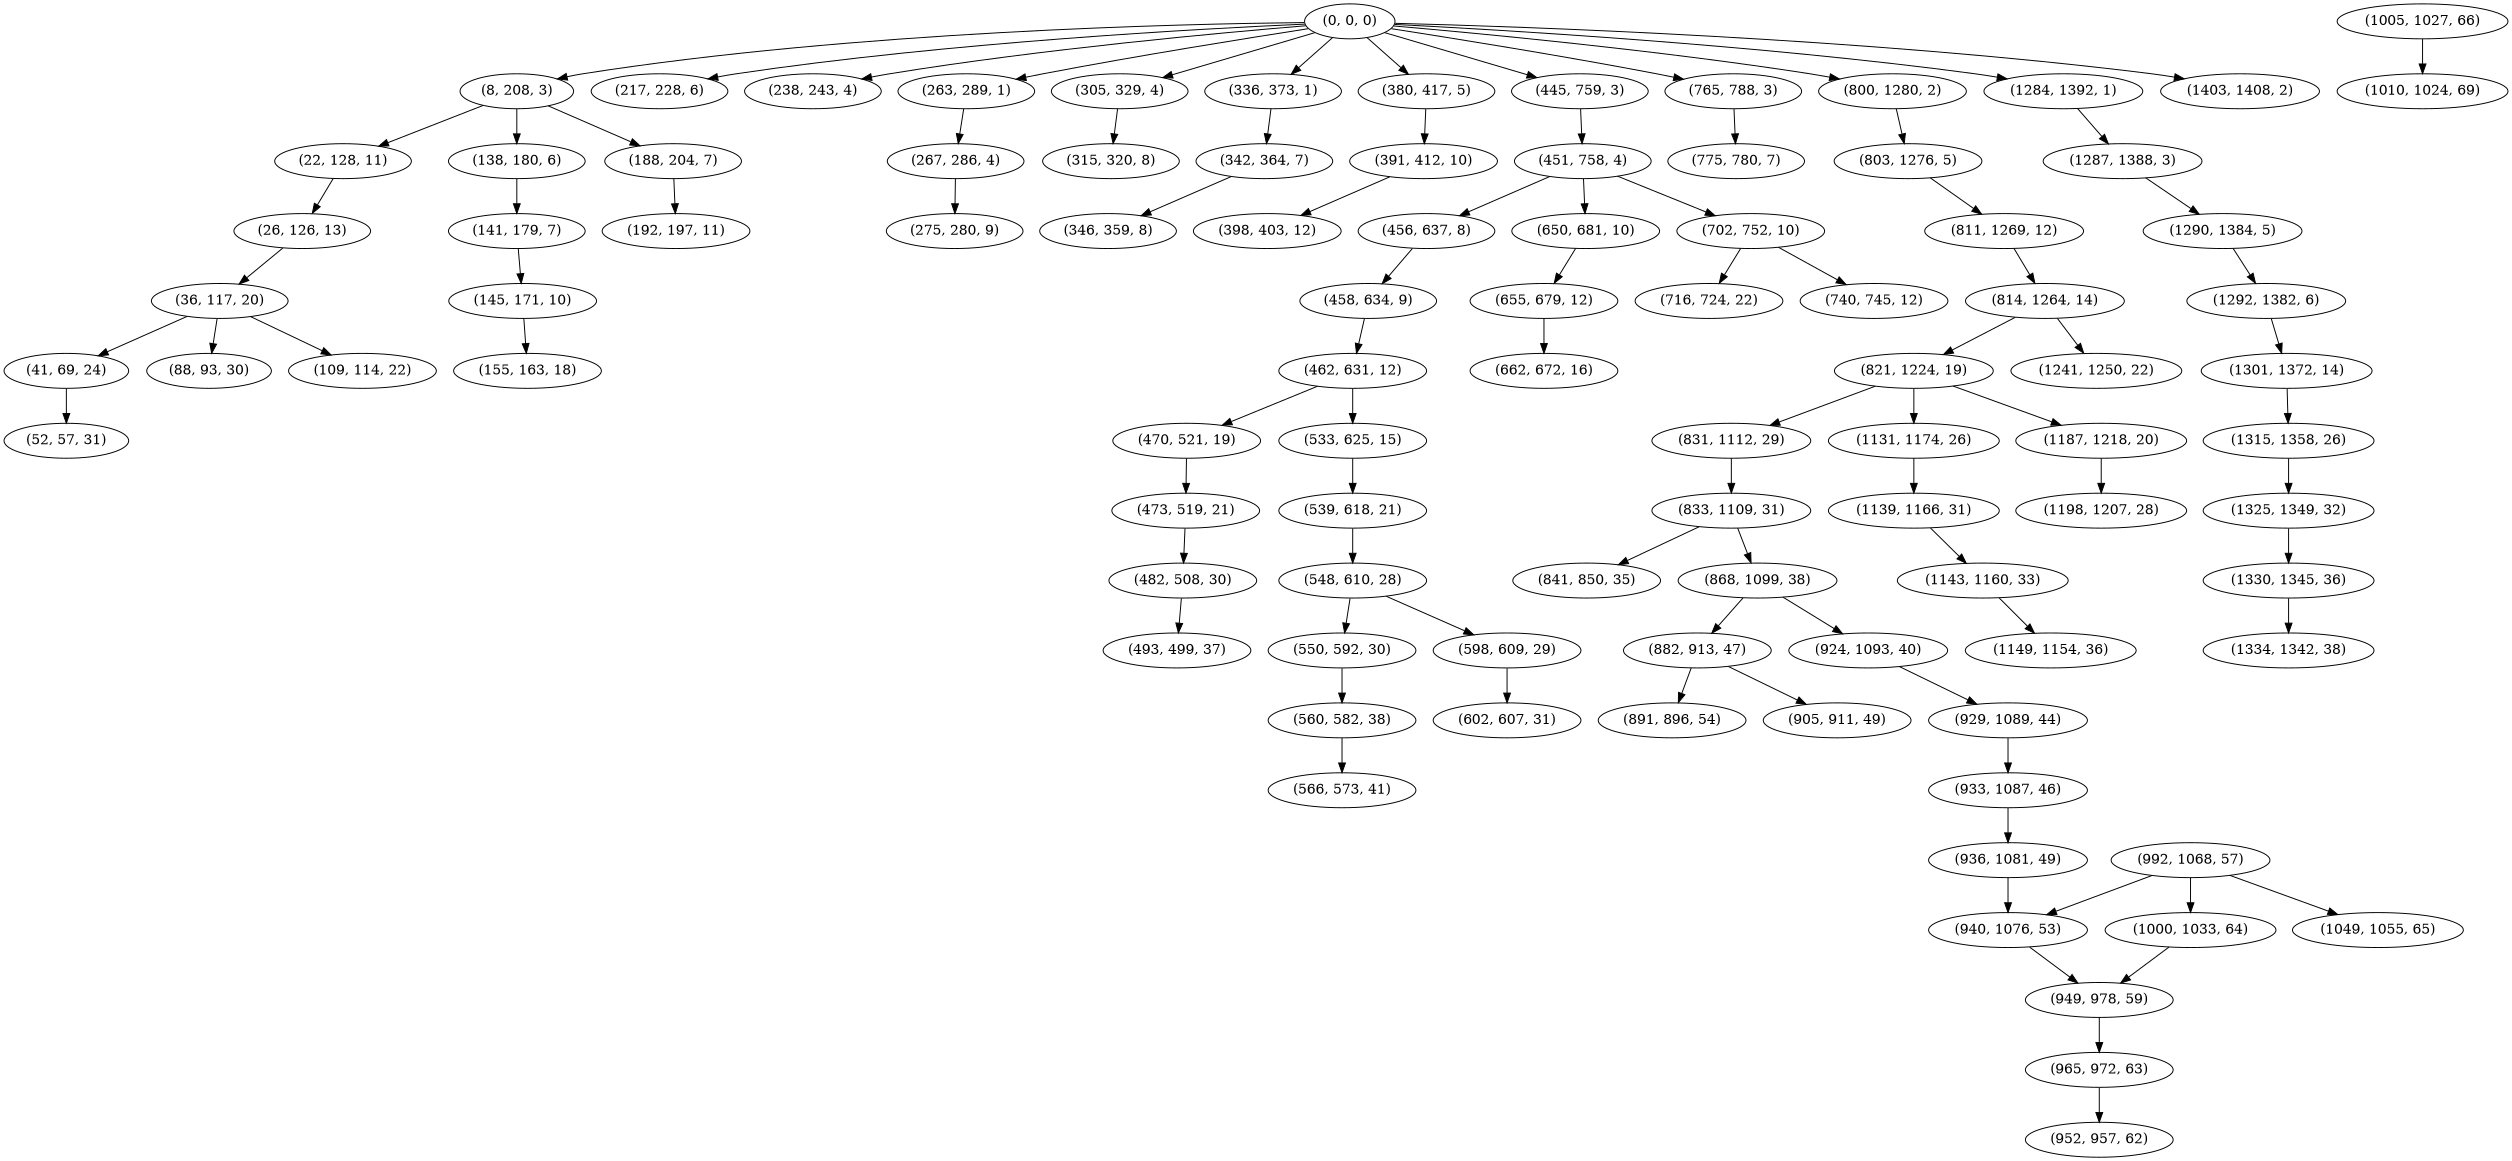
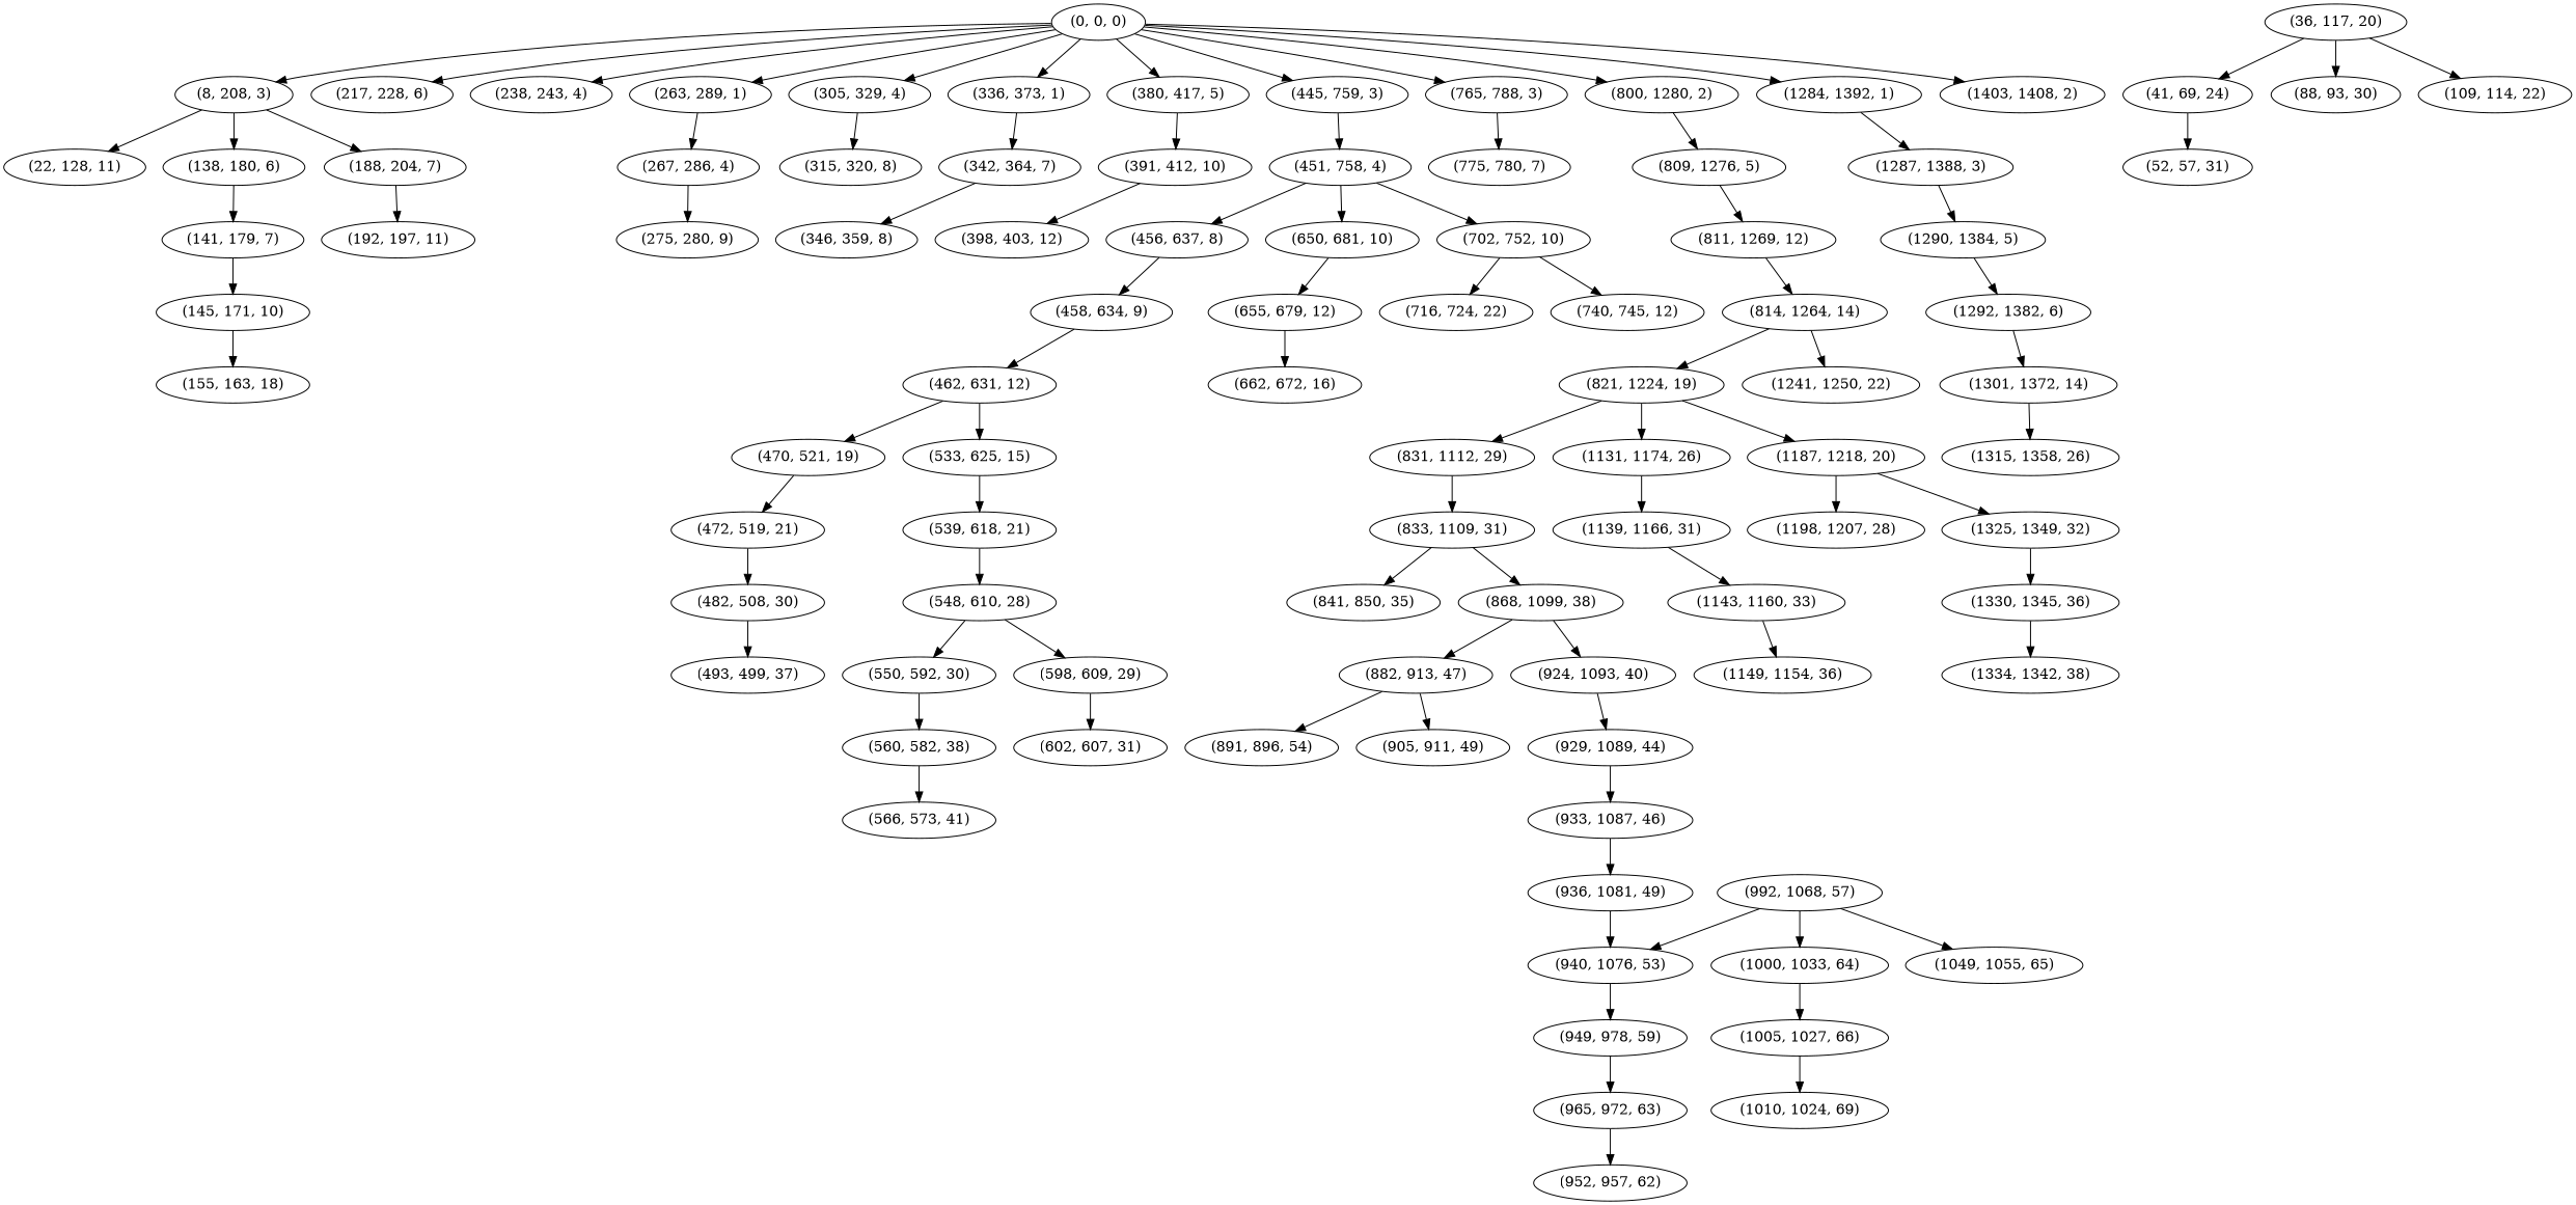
  digraph {
    "(0, 0, 0)"
    "(8, 208, 3)"
    "(217, 228, 6)"
    "(238, 243, 4)"
    "(263, 289, 1)"
    "(305, 329, 4)"
    "(336, 373, 1)"
    "(380, 417, 5)"
    "(445, 759, 3)"
    "(765, 788, 3)"
    "(800, 1280, 2)"
    "(1284, 1392, 1)"
    "(1403, 1408, 2)"
    "(22, 128, 11)"
    "(138, 180, 6)"
    "(188, 204, 7)"
    "(267, 286, 4)"
    "(315, 320, 8)"
    "(342, 364, 7)"
    "(391, 412, 10)"
    "(451, 758, 4)"
    "(775, 780, 7)"
-   "(803, 1276, 5)"
+   "(803, 1276, 5)" [label="(809, 1276, 5)"]
    "(1287, 1388, 3)"
-   "(26, 126, 13)"
    "(141, 179, 7)"
    "(192, 197, 11)"
    "(36, 117, 20)"
    "(41, 69, 24)"
    "(88, 93, 30)"
    "(109, 114, 22)"
    "(52, 57, 31)"
    "(145, 171, 10)"
    "(155, 163, 18)"
    "(275, 280, 9)"
    "(346, 359, 8)"
    "(398, 403, 12)"
    "(456, 637, 8)"
    "(650, 681, 10)"
    "(702, 752, 10)"
    "(458, 634, 9)"
    "(655, 679, 12)"
    "(716, 724, 22)"
    "(740, 745, 12)"
    "(462, 631, 12)"
    "(470, 521, 19)"
    "(533, 625, 15)"
-   "(473, 519, 21)"
+   "(473, 519, 21)" [label="(472, 519, 21)"]
    "(539, 618, 21)"
    "(482, 508, 30)"
    "(493, 499, 37)"
    "(548, 610, 28)"
    "(550, 592, 30)"
    "(598, 609, 29)"
    "(560, 582, 38)"
    "(602, 607, 31)"
    "(566, 573, 41)"
    "(662, 672, 16)"
    "(811, 1269, 12)"
    "(814, 1264, 14)"
    "(821, 1224, 19)"
    "(1241, 1250, 22)"
    "(831, 1112, 29)"
    "(1131, 1174, 26)"
    "(1187, 1218, 20)"
    "(833, 1109, 31)"
    "(1139, 1166, 31)"
    "(1198, 1207, 28)"
    "(841, 850, 35)"
    "(868, 1099, 38)"
    "(882, 913, 47)"
    "(924, 1093, 40)"
    "(891, 896, 54)"
    "(905, 911, 49)"
    "(929, 1089, 44)"
    "(933, 1087, 46)"
    "(936, 1081, 49)"
    "(940, 1076, 53)"
    "(949, 978, 59)"
    "(965, 972, 63)"
    "(992, 1068, 57)"
    "(1000, 1033, 64)"
    "(1049, 1055, 65)"
    "(952, 957, 62)"
    "(1005, 1027, 66)"
    "(1010, 1024, 69)"
    "(1143, 1160, 33)"
    "(1149, 1154, 36)"
    "(1290, 1384, 5)"
    "(1292, 1382, 6)"
    "(1301, 1372, 14)"
    "(1315, 1358, 26)"
    "(1325, 1349, 32)"
    "(1330, 1345, 36)"
    "(1334, 1342, 38)"
    "(0, 0, 0)" -> "(8, 208, 3)"
    "(0, 0, 0)" -> "(217, 228, 6)"
    "(0, 0, 0)" -> "(238, 243, 4)"
    "(0, 0, 0)" -> "(263, 289, 1)"
    "(0, 0, 0)" -> "(305, 329, 4)"
    "(0, 0, 0)" -> "(336, 373, 1)"
    "(0, 0, 0)" -> "(380, 417, 5)"
    "(0, 0, 0)" -> "(445, 759, 3)"
    "(0, 0, 0)" -> "(765, 788, 3)"
    "(0, 0, 0)" -> "(800, 1280, 2)"
    "(0, 0, 0)" -> "(1284, 1392, 1)"
    "(0, 0, 0)" -> "(1403, 1408, 2)"
    "(8, 208, 3)" -> "(22, 128, 11)"
    "(8, 208, 3)" -> "(138, 180, 6)"
    "(8, 208, 3)" -> "(188, 204, 7)"
    "(263, 289, 1)" -> "(267, 286, 4)"
    "(305, 329, 4)" -> "(315, 320, 8)"
    "(336, 373, 1)" -> "(342, 364, 7)"
    "(380, 417, 5)" -> "(391, 412, 10)"
    "(445, 759, 3)" -> "(451, 758, 4)"
    "(765, 788, 3)" -> "(775, 780, 7)"
    "(800, 1280, 2)" -> "(803, 1276, 5)"
    "(1284, 1392, 1)" -> "(1287, 1388, 3)"
-   "(22, 128, 11)" -> "(26, 126, 13)"
    "(138, 180, 6)" -> "(141, 179, 7)"
    "(188, 204, 7)" -> "(192, 197, 11)"
    "(267, 286, 4)" -> "(275, 280, 9)"
    "(342, 364, 7)" -> "(346, 359, 8)"
    "(391, 412, 10)" -> "(398, 403, 12)"
    "(451, 758, 4)" -> "(456, 637, 8)"
    "(451, 758, 4)" -> "(650, 681, 10)"
    "(451, 758, 4)" -> "(702, 752, 10)"
    "(803, 1276, 5)" -> "(811, 1269, 12)"
    "(1287, 1388, 3)" -> "(1290, 1384, 5)"
-   "(26, 126, 13)" -> "(36, 117, 20)"
    "(141, 179, 7)" -> "(145, 171, 10)"
    "(36, 117, 20)" -> "(41, 69, 24)"
    "(36, 117, 20)" -> "(88, 93, 30)"
    "(36, 117, 20)" -> "(109, 114, 22)"
    "(41, 69, 24)" -> "(52, 57, 31)"
    "(145, 171, 10)" -> "(155, 163, 18)"
    "(456, 637, 8)" -> "(458, 634, 9)"
    "(650, 681, 10)" -> "(655, 679, 12)"
    "(702, 752, 10)" -> "(716, 724, 22)"
    "(702, 752, 10)" -> "(740, 745, 12)"
    "(458, 634, 9)" -> "(462, 631, 12)"
    "(655, 679, 12)" -> "(662, 672, 16)"
    "(462, 631, 12)" -> "(470, 521, 19)"
    "(462, 631, 12)" -> "(533, 625, 15)"
    "(470, 521, 19)" -> "(473, 519, 21)"
    "(533, 625, 15)" -> "(539, 618, 21)"
    "(473, 519, 21)" -> "(482, 508, 30)"
    "(539, 618, 21)" -> "(548, 610, 28)"
    "(482, 508, 30)" -> "(493, 499, 37)"
    "(548, 610, 28)" -> "(550, 592, 30)"
    "(548, 610, 28)" -> "(598, 609, 29)"
    "(550, 592, 30)" -> "(560, 582, 38)"
    "(598, 609, 29)" -> "(602, 607, 31)"
    "(560, 582, 38)" -> "(566, 573, 41)"
    "(811, 1269, 12)" -> "(814, 1264, 14)"
    "(814, 1264, 14)" -> "(821, 1224, 19)"
    "(814, 1264, 14)" -> "(1241, 1250, 22)"
    "(821, 1224, 19)" -> "(831, 1112, 29)"
    "(821, 1224, 19)" -> "(1131, 1174, 26)"
    "(821, 1224, 19)" -> "(1187, 1218, 20)"
    "(831, 1112, 29)" -> "(833, 1109, 31)"
    "(1131, 1174, 26)" -> "(1139, 1166, 31)"
    "(1187, 1218, 20)" -> "(1198, 1207, 28)"
    "(833, 1109, 31)" -> "(841, 850, 35)"
    "(833, 1109, 31)" -> "(868, 1099, 38)"
    "(1139, 1166, 31)" -> "(1143, 1160, 33)"
    "(868, 1099, 38)" -> "(882, 913, 47)"
    "(868, 1099, 38)" -> "(924, 1093, 40)"
    "(882, 913, 47)" -> "(891, 896, 54)"
    "(882, 913, 47)" -> "(905, 911, 49)"
    "(924, 1093, 40)" -> "(929, 1089, 44)"
    "(929, 1089, 44)" -> "(933, 1087, 46)"
    "(933, 1087, 46)" -> "(936, 1081, 49)"
    "(936, 1081, 49)" -> "(940, 1076, 53)"
    "(940, 1076, 53)" -> "(949, 978, 59)"
    "(949, 978, 59)" -> "(965, 972, 63)"
    "(965, 972, 63)" -> "(952, 957, 62)"
    "(992, 1068, 57)" -> "(940, 1076, 53)"
    "(992, 1068, 57)" -> "(1000, 1033, 64)"
    "(992, 1068, 57)" -> "(1049, 1055, 65)"
-   "(1000, 1033, 64)" -> "(949, 978, 59)"
+   "(1000, 1033, 64)" -> "(1005, 1027, 66)"
    "(1005, 1027, 66)" -> "(1010, 1024, 69)"
    "(1143, 1160, 33)" -> "(1149, 1154, 36)"
    "(1290, 1384, 5)" -> "(1292, 1382, 6)"
    "(1292, 1382, 6)" -> "(1301, 1372, 14)"
    "(1301, 1372, 14)" -> "(1315, 1358, 26)"
-   "(1315, 1358, 26)" -> "(1325, 1349, 32)"
+   "(1187, 1218, 20)" -> "(1325, 1349, 32)"
    "(1325, 1349, 32)" -> "(1330, 1345, 36)"
    "(1330, 1345, 36)" -> "(1334, 1342, 38)"
  }
